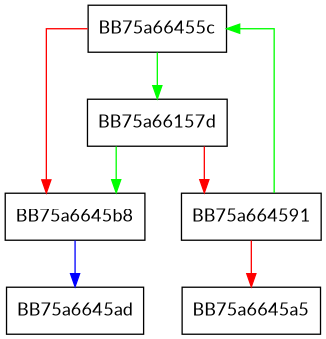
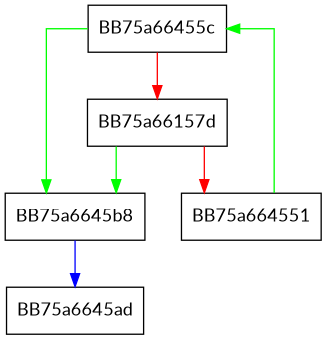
  digraph {
    fontname=Lato
    splines=ortho
    node [fontname=Lato shape=box]
    edge [color=green fontname=Lato]
    BB75a66455c
    BB75a6645b8
    n3 [label=BB75a66157d]
    BB75a6645ad
-   BB75a664591
-   BB75a6645a5
-   BB75a66455c -> BB75a6645b8 [color=red]
-   BB75a66455c -> n3
+   BB75a664591 [label=BB75a664551]
+   BB75a66455c -> BB75a6645b8
+   BB75a66455c -> n3 [color=red]
    BB75a6645b8 -> BB75a6645ad [color=blue]
    n3 -> BB75a6645b8
    n3 -> BB75a664591 [color=red]
    BB75a664591 -> BB75a66455c
-   BB75a664591 -> BB75a6645a5 [color=red]
  }
